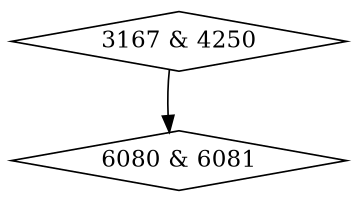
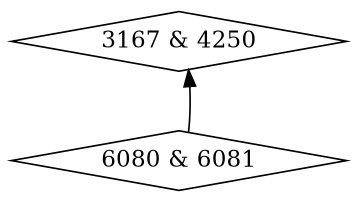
  digraph {
    node [shape=diamond]
    n1 [label="3167 & 4250"]
    n2 [label="6080 & 6081"]
-   n1 -> n2
+   n2 -> n1
  }
